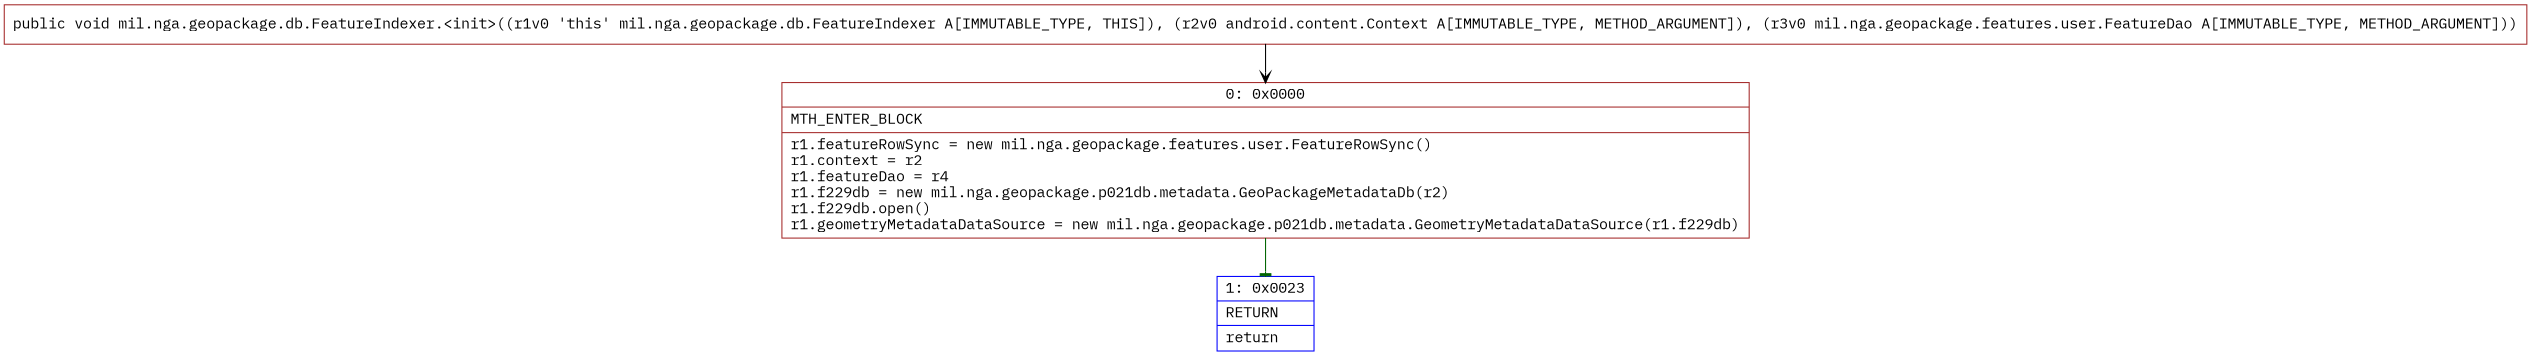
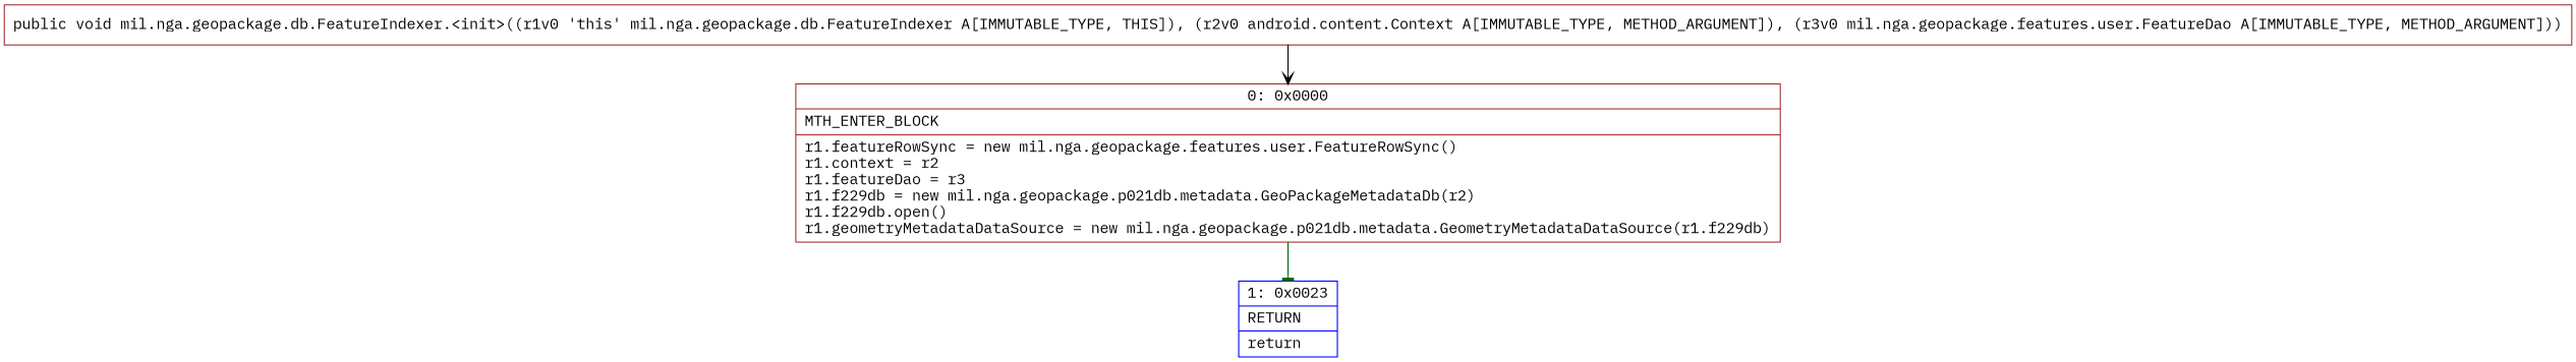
  digraph {
    fontname="IBM Plex Mono"
    node [shape=record color=brown fontname="IBM Plex Mono"]
    edge [fontname="IBM Plex Mono"]
-   n1 [label="{0\:\ 0x0000|MTH_ENTER_BLOCK\l|r1.featureRowSync = new mil.nga.geopackage.features.user.FeatureRowSync()\lr1.context = r2\lr1.featureDao = r4\lr1.f229db = new mil.nga.geopackage.p021db.metadata.GeoPackageMetadataDb(r2)\lr1.f229db.open()\lr1.geometryMetadataDataSource = new mil.nga.geopackage.p021db.metadata.GeometryMetadataDataSource(r1.f229db)\l}"]
+   n1 [label="{0\:\ 0x0000|MTH_ENTER_BLOCK\l|r1.featureRowSync = new mil.nga.geopackage.features.user.FeatureRowSync()\lr1.context = r2\lr1.featureDao = r3\lr1.f229db = new mil.nga.geopackage.p021db.metadata.GeoPackageMetadataDb(r2)\lr1.f229db.open()\lr1.geometryMetadataDataSource = new mil.nga.geopackage.p021db.metadata.GeometryMetadataDataSource(r1.f229db)\l}"]
    n2 [label="{1\:\ 0x0023|RETURN\l|return\l}" color=blue]
    n3 [label="{public void mil.nga.geopackage.db.FeatureIndexer.\<init\>((r1v0 'this' mil.nga.geopackage.db.FeatureIndexer A[IMMUTABLE_TYPE, THIS]), (r2v0 android.content.Context A[IMMUTABLE_TYPE, METHOD_ARGUMENT]), (r3v0 mil.nga.geopackage.features.user.FeatureDao A[IMMUTABLE_TYPE, METHOD_ARGUMENT])) }"]
    n1 -> n2 [color=darkgreen arrowhead=tee]
    n3 -> n1 [color=black arrowhead=vee]
  }
